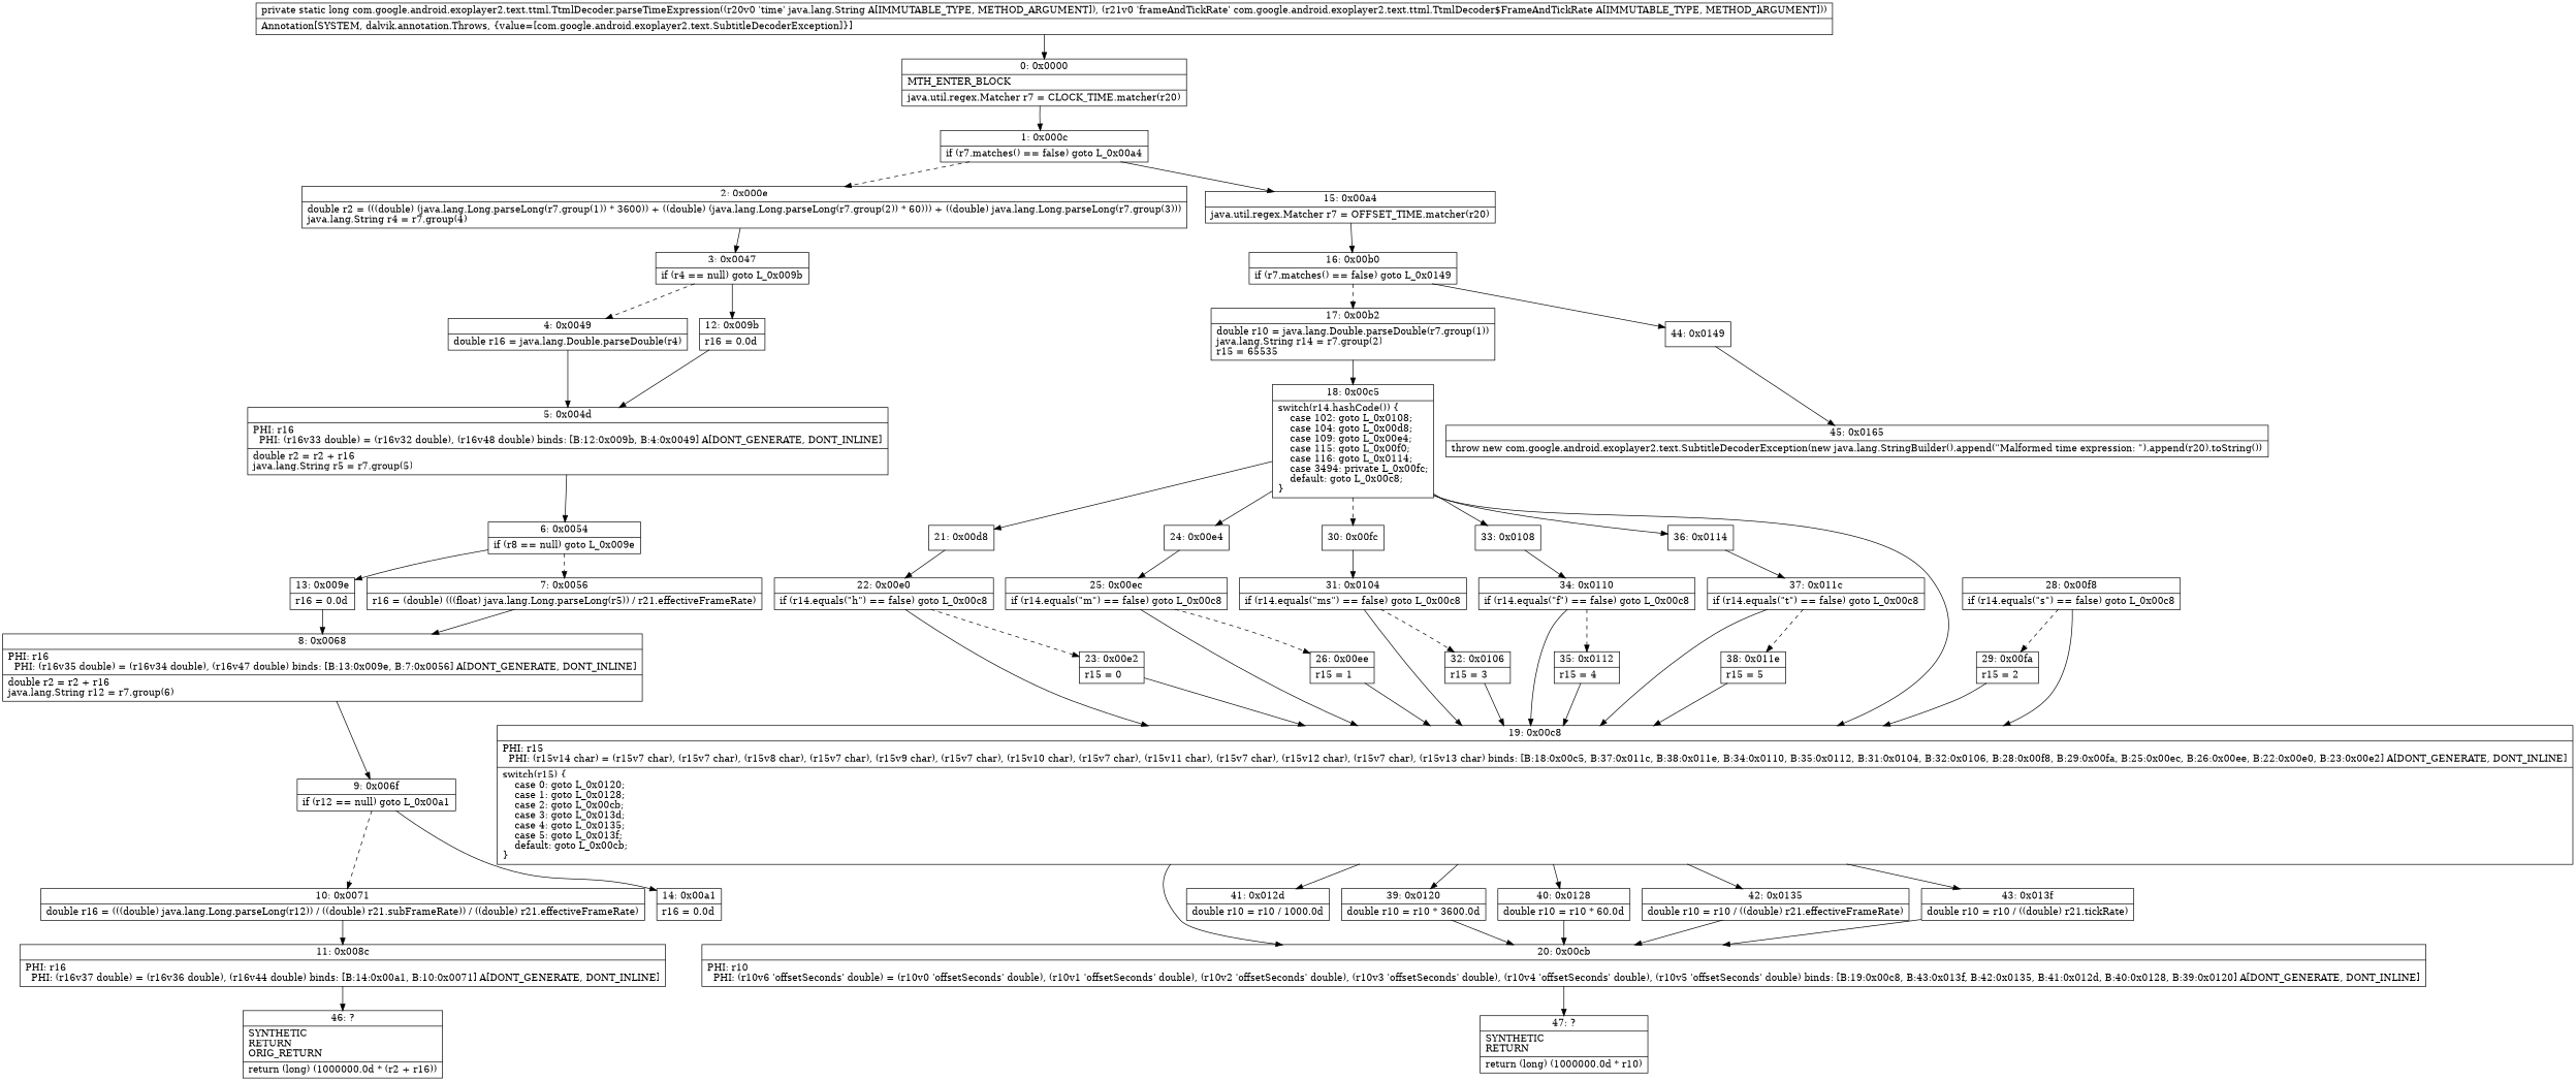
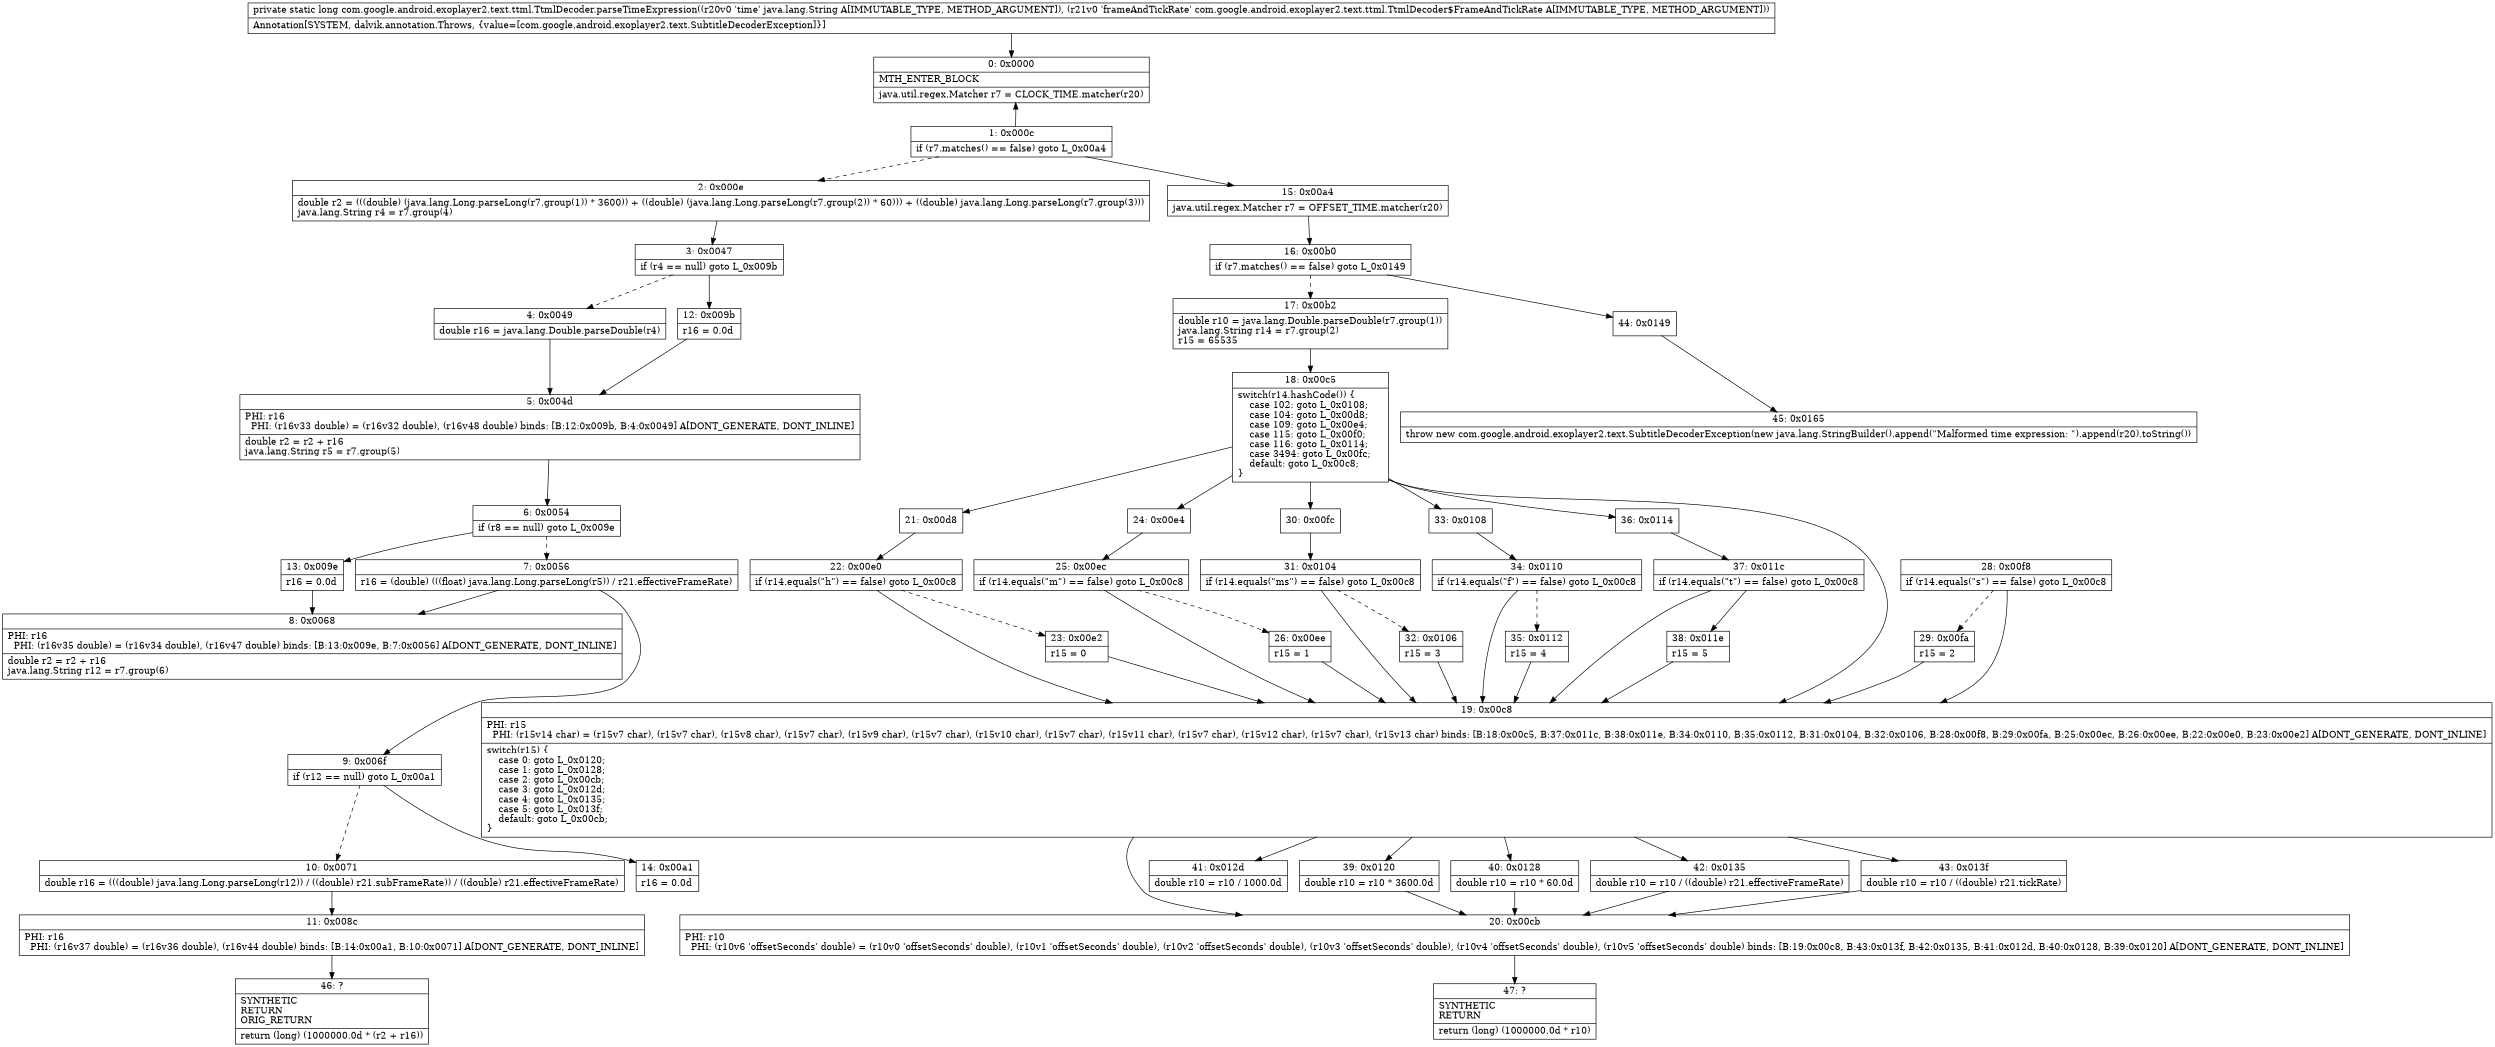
  digraph {
    node [shape=record]
    n1 [label="{0\:\ 0x0000|MTH_ENTER_BLOCK\l|java.util.regex.Matcher r7 = CLOCK_TIME.matcher(r20)\l}"]
    n2 [label="{1\:\ 0x000c|if (r7.matches() == false) goto L_0x00a4\l}"]
    n3 [label="{2\:\ 0x000e|double r2 = (((double) (java.lang.Long.parseLong(r7.group(1)) * 3600)) + ((double) (java.lang.Long.parseLong(r7.group(2)) * 60))) + ((double) java.lang.Long.parseLong(r7.group(3)))\ljava.lang.String r4 = r7.group(4)\l}"]
    n4 [label="{15\:\ 0x00a4|java.util.regex.Matcher r7 = OFFSET_TIME.matcher(r20)\l}"]
    n5 [label="{3\:\ 0x0047|if (r4 == null) goto L_0x009b\l}"]
    n6 [label="{16\:\ 0x00b0|if (r7.matches() == false) goto L_0x0149\l}"]
    n7 [label="{4\:\ 0x0049|double r16 = java.lang.Double.parseDouble(r4)\l}"]
    n8 [label="{12\:\ 0x009b|r16 = 0.0d\l}"]
    n9 [label="{5\:\ 0x004d|PHI: r16 \l  PHI: (r16v33 double) = (r16v32 double), (r16v48 double) binds: [B:12:0x009b, B:4:0x0049] A[DONT_GENERATE, DONT_INLINE]\l|double r2 = r2 + r16\ljava.lang.String r5 = r7.group(5)\l}"]
    n10 [label="{6\:\ 0x0054|if (r8 == null) goto L_0x009e\l}"]
    n11 [label="{7\:\ 0x0056|r16 = (double) (((float) java.lang.Long.parseLong(r5)) \/ r21.effectiveFrameRate)\l}"]
    n12 [label="{13\:\ 0x009e|r16 = 0.0d\l}"]
    n13 [label="{8\:\ 0x0068|PHI: r16 \l  PHI: (r16v35 double) = (r16v34 double), (r16v47 double) binds: [B:13:0x009e, B:7:0x0056] A[DONT_GENERATE, DONT_INLINE]\l|double r2 = r2 + r16\ljava.lang.String r12 = r7.group(6)\l}"]
    n14 [label="{9\:\ 0x006f|if (r12 == null) goto L_0x00a1\l}"]
    n15 [label="{10\:\ 0x0071|double r16 = (((double) java.lang.Long.parseLong(r12)) \/ ((double) r21.subFrameRate)) \/ ((double) r21.effectiveFrameRate)\l}"]
    n16 [label="{14\:\ 0x00a1|r16 = 0.0d\l}"]
    n17 [label="{11\:\ 0x008c|PHI: r16 \l  PHI: (r16v37 double) = (r16v36 double), (r16v44 double) binds: [B:14:0x00a1, B:10:0x0071] A[DONT_GENERATE, DONT_INLINE]\l}"]
    n18 [label="{46\:\ ?|SYNTHETIC\lRETURN\lORIG_RETURN\l|return (long) (1000000.0d * (r2 + r16))\l}"]
    n19 [label="{17\:\ 0x00b2|double r10 = java.lang.Double.parseDouble(r7.group(1))\ljava.lang.String r14 = r7.group(2)\lr15 = 65535\l}"]
    n20 [label="{44\:\ 0x0149}"]
-   n21 [label="{18\:\ 0x00c5|switch(r14.hashCode()) \{\l    case 102: goto L_0x0108;\l    case 104: goto L_0x00d8;\l    case 109: goto L_0x00e4;\l    case 115: goto L_0x00f0;\l    case 116: goto L_0x0114;\l    case 3494: private L_0x00fc;\l    default: goto L_0x00c8;\l\}\l}"]
+   n21 [label="{18\:\ 0x00c5|switch(r14.hashCode()) \{\l    case 102: goto L_0x0108;\l    case 104: goto L_0x00d8;\l    case 109: goto L_0x00e4;\l    case 115: goto L_0x00f0;\l    case 116: goto L_0x0114;\l    case 3494: goto L_0x00fc;\l    default: goto L_0x00c8;\l\}\l}"]
    n22 [label="{45\:\ 0x0165|throw new com.google.android.exoplayer2.text.SubtitleDecoderException(new java.lang.StringBuilder().append(\"Malformed time expression: \").append(r20).toString())\l}"]
-   n23 [label="{19\:\ 0x00c8|PHI: r15 \l  PHI: (r15v14 char) = (r15v7 char), (r15v7 char), (r15v8 char), (r15v7 char), (r15v9 char), (r15v7 char), (r15v10 char), (r15v7 char), (r15v11 char), (r15v7 char), (r15v12 char), (r15v7 char), (r15v13 char) binds: [B:18:0x00c5, B:37:0x011c, B:38:0x011e, B:34:0x0110, B:35:0x0112, B:31:0x0104, B:32:0x0106, B:28:0x00f8, B:29:0x00fa, B:25:0x00ec, B:26:0x00ee, B:22:0x00e0, B:23:0x00e2] A[DONT_GENERATE, DONT_INLINE]\l|switch(r15) \{\l    case 0: goto L_0x0120;\l    case 1: goto L_0x0128;\l    case 2: goto L_0x00cb;\l    case 3: goto L_0x013d;\l    case 4: goto L_0x0135;\l    case 5: goto L_0x013f;\l    default: goto L_0x00cb;\l\}\l}"]
+   n23 [label="{19\:\ 0x00c8|PHI: r15 \l  PHI: (r15v14 char) = (r15v7 char), (r15v7 char), (r15v8 char), (r15v7 char), (r15v9 char), (r15v7 char), (r15v10 char), (r15v7 char), (r15v11 char), (r15v7 char), (r15v12 char), (r15v7 char), (r15v13 char) binds: [B:18:0x00c5, B:37:0x011c, B:38:0x011e, B:34:0x0110, B:35:0x0112, B:31:0x0104, B:32:0x0106, B:28:0x00f8, B:29:0x00fa, B:25:0x00ec, B:26:0x00ee, B:22:0x00e0, B:23:0x00e2] A[DONT_GENERATE, DONT_INLINE]\l|switch(r15) \{\l    case 0: goto L_0x0120;\l    case 1: goto L_0x0128;\l    case 2: goto L_0x00cb;\l    case 3: goto L_0x012d;\l    case 4: goto L_0x0135;\l    case 5: goto L_0x013f;\l    default: goto L_0x00cb;\l\}\l}"]
    n24 [label="{21\:\ 0x00d8}"]
    n25 [label="{24\:\ 0x00e4}"]
    n26 [label="{30\:\ 0x00fc}"]
    n27 [label="{33\:\ 0x0108}"]
    n28 [label="{36\:\ 0x0114}"]
    n29 [label="{20\:\ 0x00cb|PHI: r10 \l  PHI: (r10v6 'offsetSeconds' double) = (r10v0 'offsetSeconds' double), (r10v1 'offsetSeconds' double), (r10v2 'offsetSeconds' double), (r10v3 'offsetSeconds' double), (r10v4 'offsetSeconds' double), (r10v5 'offsetSeconds' double) binds: [B:19:0x00c8, B:43:0x013f, B:42:0x0135, B:41:0x012d, B:40:0x0128, B:39:0x0120] A[DONT_GENERATE, DONT_INLINE]\l}"]
    n30 [label="{39\:\ 0x0120|double r10 = r10 * 3600.0d\l}"]
    n31 [label="{40\:\ 0x0128|double r10 = r10 * 60.0d\l}"]
    n32 [label="{41\:\ 0x012d|double r10 = r10 \/ 1000.0d\l}"]
    n33 [label="{42\:\ 0x0135|double r10 = r10 \/ ((double) r21.effectiveFrameRate)\l}"]
    n34 [label="{43\:\ 0x013f|double r10 = r10 \/ ((double) r21.tickRate)\l}"]
    n35 [label="{22\:\ 0x00e0|if (r14.equals(\"h\") == false) goto L_0x00c8\l}"]
    n36 [label="{25\:\ 0x00ec|if (r14.equals(\"m\") == false) goto L_0x00c8\l}"]
    n37 [label="{31\:\ 0x0104|if (r14.equals(\"ms\") == false) goto L_0x00c8\l}"]
    n38 [label="{34\:\ 0x0110|if (r14.equals(\"f\") == false) goto L_0x00c8\l}"]
    n39 [label="{37\:\ 0x011c|if (r14.equals(\"t\") == false) goto L_0x00c8\l}"]
    n40 [label="{47\:\ ?|SYNTHETIC\lRETURN\l|return (long) (1000000.0d * r10)\l}"]
    n41 [label="{23\:\ 0x00e2|r15 = 0\l}"]
    n42 [label="{26\:\ 0x00ee|r15 = 1\l}"]
    n43 [label="{28\:\ 0x00f8|if (r14.equals(\"s\") == false) goto L_0x00c8\l}"]
    n44 [label="{29\:\ 0x00fa|r15 = 2\l}"]
    n45 [label="{32\:\ 0x0106|r15 = 3\l}"]
    n46 [label="{35\:\ 0x0112|r15 = 4\l}"]
    n47 [label="{38\:\ 0x011e|r15 = 5\l}"]
    n48 [label="{private static long com.google.android.exoplayer2.text.ttml.TtmlDecoder.parseTimeExpression((r20v0 'time' java.lang.String A[IMMUTABLE_TYPE, METHOD_ARGUMENT]), (r21v0 'frameAndTickRate' com.google.android.exoplayer2.text.ttml.TtmlDecoder$FrameAndTickRate A[IMMUTABLE_TYPE, METHOD_ARGUMENT]))  | Annotation[SYSTEM, dalvik.annotation.Throws, \{value=[com.google.android.exoplayer2.text.SubtitleDecoderException]\}]\l}"]
-   n1 -> n2
+   n2 -> n1
    n2 -> n3 [style=dashed]
    n2 -> n4
    n3 -> n5
    n4 -> n6
    n5 -> n7 [style=dashed]
    n5 -> n8
    n6 -> n19 [style=dashed]
    n6 -> n20
    n7 -> n9
    n8 -> n9
    n9 -> n10
    n10 -> n11 [style=dashed]
    n10 -> n12
    n11 -> n13
    n12 -> n13
-   n13 -> n14
+   n11 -> n14
    n14 -> n15 [style=dashed]
    n14 -> n16
    n15 -> n17
    n17 -> n18
    n19 -> n21
    n20 -> n22
    n21 -> n23
    n21 -> n24
    n21 -> n25
-   n21 -> n26 [style=dashed]
+   n21 -> n26
    n21 -> n27
    n21 -> n28
    n23 -> n29
    n23 -> n30
    n23 -> n31
    n23 -> n32
    n23 -> n33
    n23 -> n34
    n24 -> n35
    n25 -> n36
    n26 -> n37
    n27 -> n38
    n28 -> n39
    n29 -> n40
    n30 -> n29
    n31 -> n29
    n33 -> n29
    n34 -> n29
    n35 -> n23
    n35 -> n41 [style=dashed]
    n36 -> n23
    n36 -> n42 [style=dashed]
    n37 -> n23
    n37 -> n45 [style=dashed]
    n38 -> n23
    n38 -> n46 [style=dashed]
    n39 -> n23
-   n39 -> n47 [style=dashed]
+   n39 -> n47 [style=solid]
    n41 -> n23
    n42 -> n23
    n43 -> n23
    n43 -> n44 [style=dashed]
    n44 -> n23
    n45 -> n23
    n46 -> n23
    n47 -> n23
    n48 -> n1
  }
